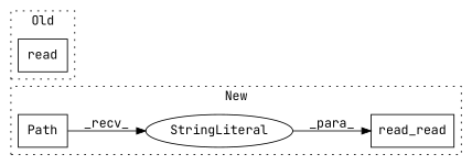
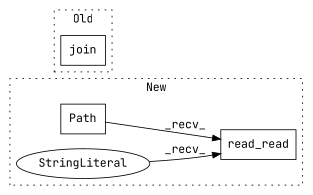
  digraph {
    fontname="JetBrains Mono"
    rankdir=LR
    node [a=32 fontname="JetBrains Mono" l="5,1" shape=box]
    edge [fontname="JetBrains Mono"]
    n1 [l="10,1" label=read_read s="868,885"]
    n2 [label=Path s="843,866"]
    n3 [a=45 l=7 label=StringLiteral s=878 shape=ellipse]
-   n4 [label=read s="609,808"]
+   n4 [label=join s="609,808"]
    subgraph cluster_1 {
      label=New
      style=dotted
      n1
      n2
      n3
    }
    subgraph cluster_2 {
      label=Old
      style=dotted
      n4
    }
-   n2 -> n3 [label=_recv_]
-   n3 -> n1 [label=_para_]
+   n2 -> n1 [label=_recv_]
+   n3 -> n1 [label=_recv_]
  }
